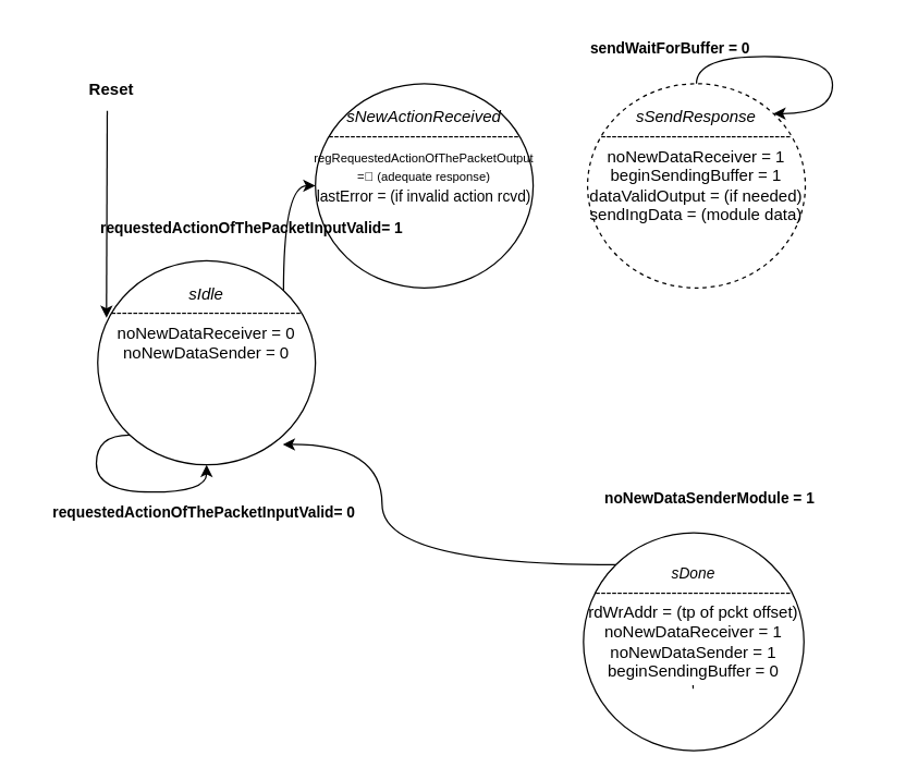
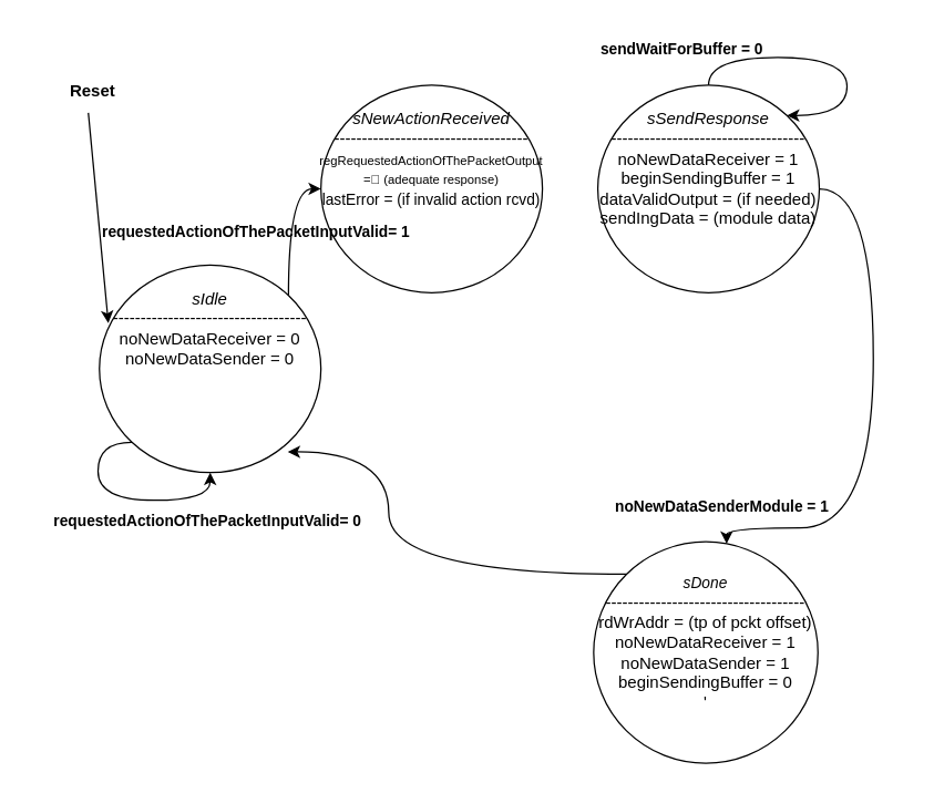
  <mxCell id="0" />
  <mxCell id="1" parent="0" />
  <mxCell id="2" style="edgeStyle=orthogonalEdgeStyle;rounded=0;orthogonalLoop=1;jettySize=auto;html=1;exitX=1;exitY=0;exitDx=0;exitDy=0;entryX=0;entryY=0.5;entryDx=0;entryDy=0;curved=1;" parent="1" source="3" target="4" edge="1"><mxGeometry relative="1" as="geometry" /></mxCell>
  <mxCell id="3" value="&lt;i&gt;sIdle&lt;/i&gt;&lt;div&gt;-----------------------------------&lt;/div&gt;&lt;div&gt;&lt;div&gt;noNewDataReceiver = 0&lt;br&gt;&lt;/div&gt;&lt;div&gt;noNewDataSender = 0&lt;/div&gt;&lt;/div&gt;&lt;div&gt;&lt;br&gt;&lt;/div&gt;&lt;div&gt;&lt;br&gt;&lt;/div&gt;&lt;div&gt;&lt;br&gt;&lt;/div&gt;&lt;div&gt;&lt;br&gt;&lt;/div&gt;" style="ellipse;whiteSpace=wrap;html=1;" parent="1" vertex="1"><mxGeometry x="71" y="191" width="160" height="150" as="geometry" /></mxCell>
  <mxCell id="4" value="&lt;div&gt;&lt;i&gt;sNewActionReceived&lt;/i&gt;&lt;br&gt;&lt;/div&gt;&lt;div&gt;-----------------------------------&lt;/div&gt;&lt;div&gt;&lt;font style=&quot;font-size: 9px;&quot;&gt;regRequestedActionOfThePacketOutput&lt;br&gt;&lt;/font&gt;&lt;/div&gt;&lt;div&gt;&lt;font style=&quot;font-size: 9px;&quot;&gt;=&amp;nbsp;َ(adequate response)&lt;/font&gt;&lt;/div&gt;&lt;div&gt;&lt;font style=&quot;font-size: 11px;&quot;&gt;lastError = (if invalid action rcvd)&lt;br&gt;&lt;/font&gt;&lt;/div&gt;&lt;div&gt;&lt;br&gt;&lt;/div&gt;&lt;div&gt;&lt;br&gt;&lt;/div&gt;&lt;div&gt;&lt;br&gt;&lt;/div&gt;" style="ellipse;whiteSpace=wrap;html=1;" parent="1" vertex="1"><mxGeometry x="231" y="61" width="160" height="150" as="geometry" /></mxCell>
- <mxCell id="6" value="&lt;div&gt;&lt;i&gt;sSendResponse&lt;/i&gt;&lt;br&gt;&lt;/div&gt;&lt;div&gt;-----------------------------------&lt;/div&gt;&lt;div&gt;&lt;div&gt;&lt;span style=&quot;background-color: initial;&quot;&gt;noNewDataReceiver&amp;nbsp;&lt;/span&gt;&lt;span style=&quot;background-color: initial;&quot;&gt;= 1&lt;/span&gt;&lt;br&gt;&lt;/div&gt;&lt;div&gt;&lt;span style=&quot;background-color: initial;&quot;&gt;beginSendingBuffer = 1&lt;br&gt;&lt;/span&gt;&lt;/div&gt;&lt;div&gt;dataValidOutput = (if needed)&lt;/div&gt;&lt;/div&gt;&lt;div&gt;sendIngData = (module data)&lt;/div&gt;&lt;div&gt;&lt;br&gt;&lt;/div&gt;&lt;div&gt;&lt;br&gt;&lt;/div&gt;" style="ellipse;whiteSpace=wrap;html=1;dashed=1;" parent="1" vertex="1"><mxGeometry x="431" y="61" width="160" height="150" as="geometry" /></mxCell>
+ <mxCell id="5" style="edgeStyle=orthogonalEdgeStyle;rounded=0;orthogonalLoop=1;jettySize=auto;html=1;exitX=1;exitY=0.5;exitDx=0;exitDy=0;curved=1;" parent="1" source="6" target="7" edge="1"><mxGeometry relative="1" as="geometry"><Array as="points"><mxPoint x="630" y="136" /><mxPoint x="630" y="381" /><mxPoint x="524" y="381" /><mxPoint x="524" y="471" /></Array></mxGeometry></mxCell>
+ <mxCell id="6" value="&lt;div&gt;&lt;i&gt;sSendResponse&lt;/i&gt;&lt;br&gt;&lt;/div&gt;&lt;div&gt;-----------------------------------&lt;/div&gt;&lt;div&gt;&lt;div&gt;&lt;span style=&quot;background-color: initial;&quot;&gt;noNewDataReceiver&amp;nbsp;&lt;/span&gt;&lt;span style=&quot;background-color: initial;&quot;&gt;= 1&lt;/span&gt;&lt;br&gt;&lt;/div&gt;&lt;div&gt;&lt;span style=&quot;background-color: initial;&quot;&gt;beginSendingBuffer = 1&lt;br&gt;&lt;/span&gt;&lt;/div&gt;&lt;div&gt;dataValidOutput = (if needed)&lt;/div&gt;&lt;/div&gt;&lt;div&gt;sendIngData = (module data)&lt;/div&gt;&lt;div&gt;&lt;br&gt;&lt;/div&gt;&lt;div&gt;&lt;br&gt;&lt;/div&gt;" style="ellipse;whiteSpace=wrap;html=1;" parent="1" vertex="1"><mxGeometry x="431" y="61" width="160" height="150" as="geometry" /></mxCell>
  <mxCell id="7" value="&lt;div&gt;&lt;font style=&quot;font-size: 11px;&quot;&gt;&lt;i&gt;sDone&lt;/i&gt;&lt;/font&gt;&lt;/div&gt;&lt;div&gt;------------------------------------&lt;/div&gt;&lt;div&gt;&lt;div&gt;&lt;span style=&quot;background-color: initial;&quot;&gt;rdWrAddr = (tp of pckt offset)&lt;/span&gt;&lt;br&gt;&lt;/div&gt;&lt;div&gt;noNewDataReceiver = 1&lt;br&gt;&lt;/div&gt;&lt;/div&gt;&lt;div&gt;noNewDataSender = 1&lt;br&gt;&lt;/div&gt;&lt;div&gt;beginSendingBuffer = 0&lt;br&gt;&lt;/div&gt;&lt;div&gt;'&lt;/div&gt;&lt;div&gt;&lt;br&gt;&lt;/div&gt;" style="ellipse;whiteSpace=wrap;html=1;" parent="1" vertex="1"><mxGeometry x="428" y="391" width="162" height="160" as="geometry" /></mxCell>
  <mxCell id="8" value="" style="endArrow=classic;html=1;rounded=0;exitX=0.25;exitY=1;exitDx=0;exitDy=0;entryX=0;entryY=0;entryDx=0;entryDy=0;" parent="1" source="9" edge="1"><mxGeometry width="50" height="50" relative="1" as="geometry"><mxPoint x="77" y="111" as="sourcePoint" /><mxPoint x="77.431" y="232.967" as="targetPoint" /><Array as="points" /></mxGeometry></mxCell>
- <mxCell id="9" value="&lt;b&gt;Reset&lt;/b&gt;" style="text;html=1;align=left;verticalAlign=middle;whiteSpace=wrap;rounded=0;" parent="1" vertex="1"><mxGeometry x="63" y="51" width="60" height="30" as="geometry" /></mxCell>
+ <mxCell id="9" value="&lt;b&gt;Reset&lt;/b&gt;" style="text;html=1;align=left;verticalAlign=middle;whiteSpace=wrap;rounded=0;" parent="1" vertex="1"><mxGeometry x="48" y="51" width="60" height="30" as="geometry" /></mxCell>
  <mxCell id="10" value="&lt;b&gt;requestedActionOfThePacketInputValid&lt;/b&gt;&lt;b style=&quot;font-size: 11px;&quot;&gt;= 1&amp;nbsp;&lt;/b&gt;" style="text;html=1;align=center;verticalAlign=middle;whiteSpace=wrap;rounded=0;rotation=0;fontSize=11;" parent="1" vertex="1"><mxGeometry x="55" y="152" width="262" height="30" as="geometry" /></mxCell>
  <mxCell id="11" style="edgeStyle=orthogonalEdgeStyle;rounded=0;orthogonalLoop=1;jettySize=auto;html=1;exitX=0;exitY=1;exitDx=0;exitDy=0;entryX=0.5;entryY=1;entryDx=0;entryDy=0;curved=1;" edge="1" parent="1" source="3" target="3"><mxGeometry relative="1" as="geometry"><Array as="points"><mxPoint x="70" y="319" /><mxPoint x="70" y="361" /><mxPoint x="151" y="361" /></Array></mxGeometry></mxCell>
  <mxCell id="12" value="&lt;b&gt;requestedActionOfThePacketInputValid&lt;/b&gt;&lt;b style=&quot;font-size: 11px;&quot;&gt;= 0&amp;nbsp;&lt;/b&gt;" style="text;html=1;align=center;verticalAlign=middle;whiteSpace=wrap;rounded=0;rotation=0;fontSize=11;" vertex="1" parent="1"><mxGeometry x="20" y="361" width="262" height="30" as="geometry" /></mxCell>
  <mxCell id="13" value="&lt;b&gt;noNewDataSenderModule = 1&lt;/b&gt;" style="text;html=1;align=center;verticalAlign=middle;whiteSpace=wrap;rounded=0;rotation=0;fontSize=11;" vertex="1" parent="1"><mxGeometry x="390" y="351" width="262" height="30" as="geometry" /></mxCell>
  <mxCell id="14" style="edgeStyle=orthogonalEdgeStyle;rounded=0;orthogonalLoop=1;jettySize=auto;html=1;exitX=0.5;exitY=0;exitDx=0;exitDy=0;entryX=1;entryY=0;entryDx=0;entryDy=0;curved=1;" edge="1" parent="1" source="6" target="6"><mxGeometry relative="1" as="geometry"><Array as="points"><mxPoint x="511" y="41" /><mxPoint x="611" y="41" /><mxPoint x="611" y="83" /></Array></mxGeometry></mxCell>
  <mxCell id="15" value="&lt;b&gt;sendWaitForBuffer = 0&lt;/b&gt;" style="text;html=1;align=center;verticalAlign=middle;whiteSpace=wrap;rounded=0;rotation=0;fontSize=11;" vertex="1" parent="1"><mxGeometry x="361" y="20" width="262" height="30" as="geometry" /></mxCell>
  <mxCell id="16" style="edgeStyle=orthogonalEdgeStyle;rounded=0;orthogonalLoop=1;jettySize=auto;html=1;exitX=0;exitY=0;exitDx=0;exitDy=0;entryX=0.85;entryY=0.9;entryDx=0;entryDy=0;entryPerimeter=0;curved=1;" edge="1" parent="1" source="7" target="3"><mxGeometry relative="1" as="geometry"><Array as="points"><mxPoint x="280" y="414" /><mxPoint x="280" y="326" /></Array></mxGeometry></mxCell>
